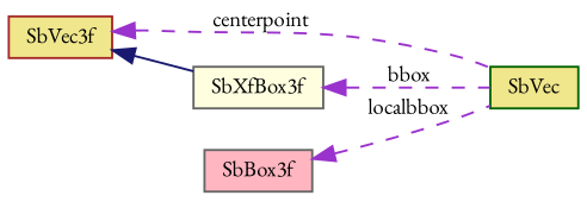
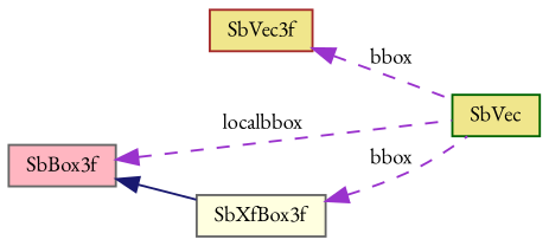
  digraph {
    fontname="EB Garamond"
    rankdir=LR
    node [color=gray40 fillcolor=khaki fontname="EB Garamond" fontsize=10 shape=record style=filled]
    edge [color=darkorchid3 dir=back fontname="EB Garamond" fontsize=10 labelfontname=Helvetica labelfontsize=10 style=dashed]
    n1 [color=darkgreen fontcolor=black height=0.2 label=SbVec width=0.4]
    n2 [color=brown height=0.2 label=SbVec3f width=0.4]
    n3 [fillcolor=lightyellow height=0.2 label=SbXfBox3f width=0.4]
    n4 [fillcolor=lightpink height=0.2 label=SbBox3f width=0.4]
-   n2 -> n1 [label=" centerpoint"]
+   n2 -> n1 [label=" bbox"]
    n3 -> n1 [label=" bbox"]
    n4 -> n1 [label=" localbbox"]
-   n2 -> n3 [color=midnightblue style=solid]
+   n4 -> n3 [color=midnightblue style=solid]
  }
